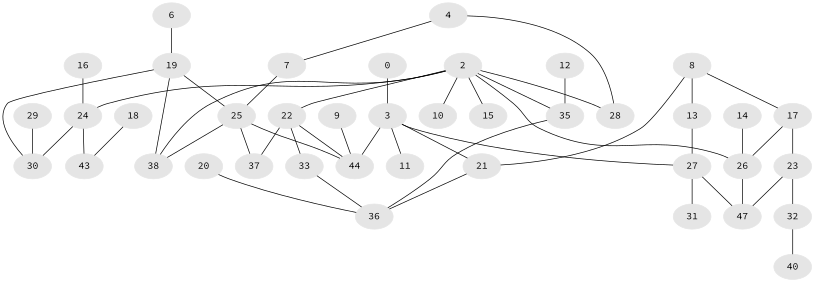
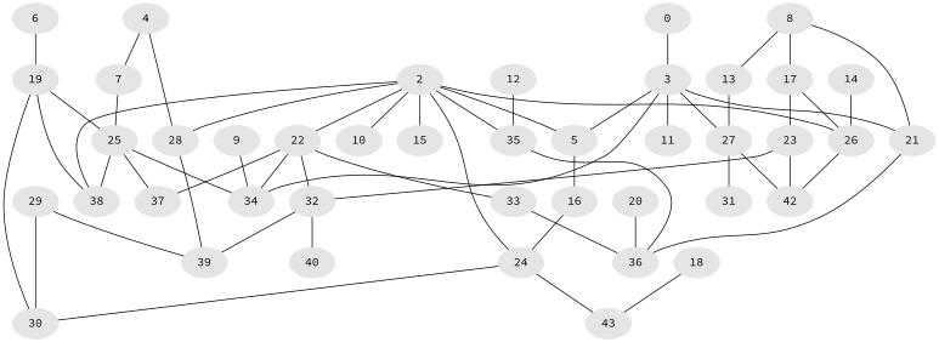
  graph {
    fontname="Source Code Pro"
    node [color=gray90 fontname="Source Code Pro" style=filled]
    edge [fontname="Source Code Pro" weight=1.0]
    n1 [label=0]
    3
+   5
    11
    21
    27
-   34 [label=44]
+   34
    2
    10
    15
    22
    24
    26
    28
    35
    38
    16
    32
    33
    37
    30
    43
-   42 [label=47]
+   42
+   39
    36
    31
    4
    7
    25
    6
    19
    8
    13
    17
    23
    9
    12
    14
    18
    20
    40
    29
    n1 -- 3
+   3 -- 5
    3 -- 11
    3 -- 21
    3 -- 27
    3 -- 34
+   5 -- 16
    21 -- 36
    27 -- 42
    27 -- 31
+   2 -- 5
    2 -- 10
    2 -- 15
    2 -- 22
    2 -- 24
    2 -- 26
    2 -- 28
    2 -- 35
    2 -- 38
    22 -- 34
+   22 -- 32
    22 -- 33
    22 -- 37
    24 -- 30
    24 -- 43
    26 -- 42
+   28 -- 39
    35 -- 36
    16 -- 24
+   32 -- 39
    32 -- 40
    33 -- 36
    4 -- 28
    4 -- 7
    7 -- 25
    25 -- 34
    25 -- 38
    25 -- 37
    6 -- 19
    19 -- 38
    19 -- 30
    19 -- 25
    8 -- 21
    8 -- 13
    8 -- 17
    13 -- 27
    17 -- 26
    17 -- 23
    23 -- 32
    23 -- 42
    9 -- 34
    12 -- 35
    14 -- 26
    18 -- 43
    20 -- 36
    29 -- 30
+   29 -- 39
  }
